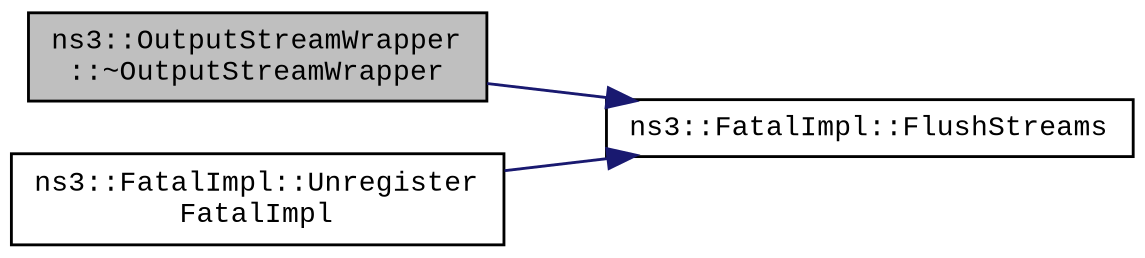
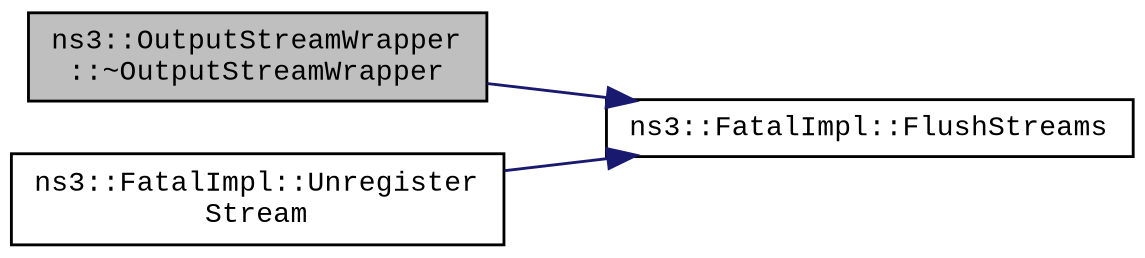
  digraph {
    fontname="Liberation Mono"
    rankdir=LR
    node [color=black fillcolor=white fontname="Liberation Mono" fontsize=10 shape=record style=filled]
    edge [color=midnightblue fontname="Liberation Mono" fontsize=10 labelfontname=Helvetica labelfontsize=10 style=solid]
    n1 [fillcolor=grey75 fontcolor=black height=0.2 label="ns3::OutputStreamWrapper\l::~OutputStreamWrapper" width=0.4]
    n2 [height=0.2 label="ns3::FatalImpl::FlushStreams" width=0.4]
-   n3 [height=0.2 label="ns3::FatalImpl::Unregister\lFatalImpl" width=0.4]
+   n3 [height=0.2 label="ns3::FatalImpl::Unregister\lStream" width=0.4]
    n1 -> n2
    n3 -> n2
  }
